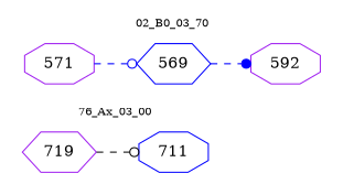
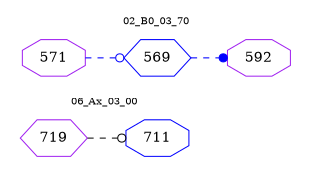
  digraph {
    rankdir=LR
    node [color=purple shape=octagon]
    edge [arrowhead=odot color=blue style=dashed]
    n1 [label=719 shape=hexagon]
    n2 [color=blue label=711]
    n3 [label=571]
    n4 [color=blue label=569 shape=hexagon]
    n5 [label=592]
    subgraph cluster_1 {
      color=white
      fontsize=10
-     label="76_Ax_03_00"
+     label="06_Ax_03_00"
      n1
      n2
    }
    subgraph cluster_2 {
      color=white
      fontsize=10
      label="02_B0_03_70"
      n3
      n4
      n5
    }
    n1 -> n2 [color=black]
    n3 -> n4
    n4 -> n5 [arrowhead=dot]
  }
